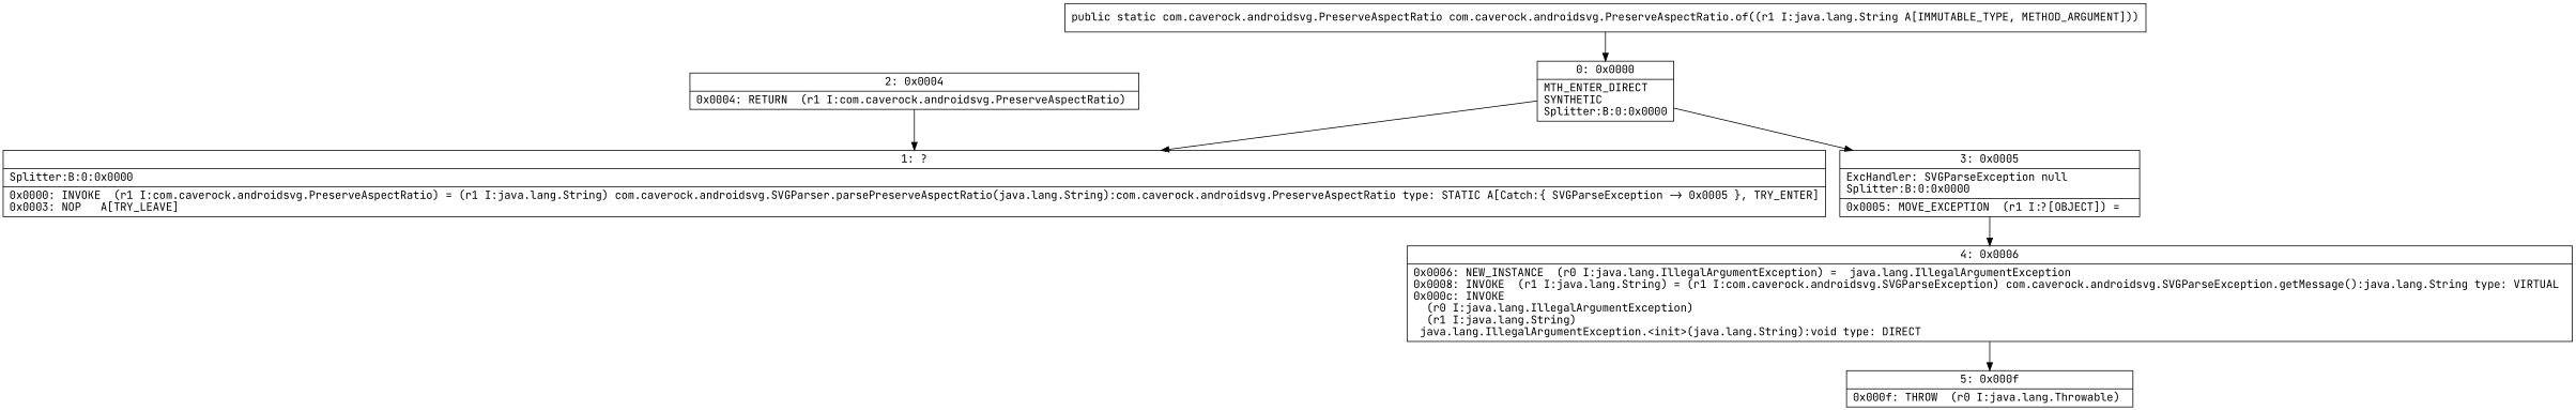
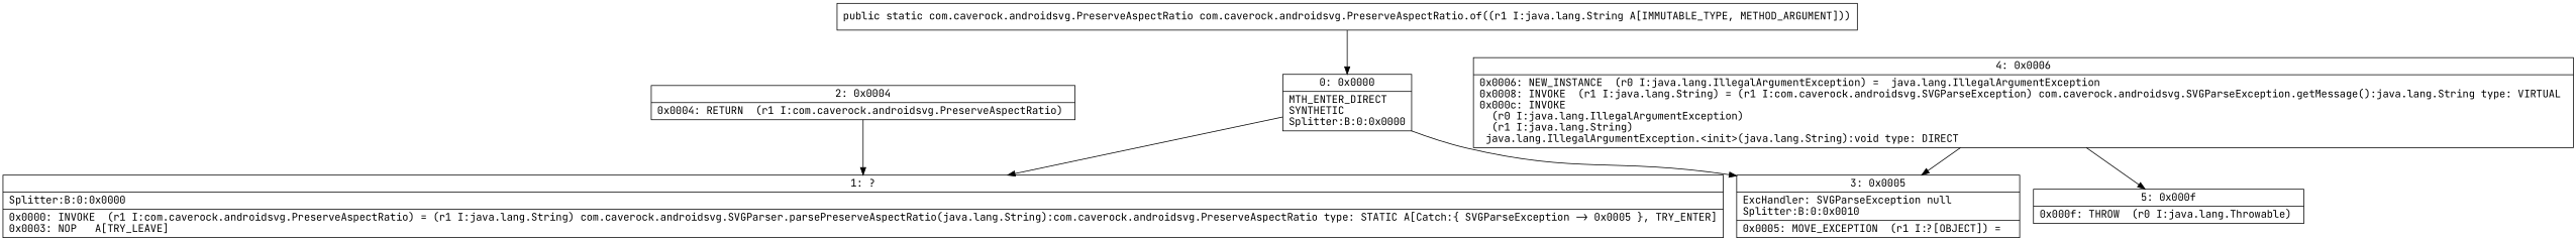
  digraph {
    fontname="JetBrains Mono"
    node [fontname="JetBrains Mono" shape=record]
    edge [fontname="JetBrains Mono"]
    n1 [label="{0\:\ 0x0000|MTH_ENTER_DIRECT\lSYNTHETIC\lSplitter:B:0:0x0000\l}"]
    n2 [label="{1\:\ ?|Splitter:B:0:0x0000\l|0x0000: INVOKE  (r1 I:com.caverock.androidsvg.PreserveAspectRatio) = (r1 I:java.lang.String) com.caverock.androidsvg.SVGParser.parsePreserveAspectRatio(java.lang.String):com.caverock.androidsvg.PreserveAspectRatio type: STATIC A[Catch:\{ SVGParseException \-\> 0x0005 \}, TRY_ENTER]\l0x0003: NOP   A[TRY_LEAVE]\l}"]
-   n3 [label="{3\:\ 0x0005|ExcHandler: SVGParseException null\lSplitter:B:0:0x0000\l|0x0005: MOVE_EXCEPTION  (r1 I:?[OBJECT]) =  \l}"]
+   n3 [label="{3\:\ 0x0005|ExcHandler: SVGParseException null\lSplitter:B:0:0x0010\l|0x0005: MOVE_EXCEPTION  (r1 I:?[OBJECT]) =  \l}"]
    n4 [label="{4\:\ 0x0006|0x0006: NEW_INSTANCE  (r0 I:java.lang.IllegalArgumentException) =  java.lang.IllegalArgumentException \l0x0008: INVOKE  (r1 I:java.lang.String) = (r1 I:com.caverock.androidsvg.SVGParseException) com.caverock.androidsvg.SVGParseException.getMessage():java.lang.String type: VIRTUAL \l0x000c: INVOKE  \l  (r0 I:java.lang.IllegalArgumentException)\l  (r1 I:java.lang.String)\l java.lang.IllegalArgumentException.\<init\>(java.lang.String):void type: DIRECT \l}"]
    n5 [label="{2\:\ 0x0004|0x0004: RETURN  (r1 I:com.caverock.androidsvg.PreserveAspectRatio) \l}"]
    n6 [label="{5\:\ 0x000f|0x000f: THROW  (r0 I:java.lang.Throwable) \l}"]
    n7 [label="{public static com.caverock.androidsvg.PreserveAspectRatio com.caverock.androidsvg.PreserveAspectRatio.of((r1 I:java.lang.String A[IMMUTABLE_TYPE, METHOD_ARGUMENT])) }"]
    n1 -> n2
    n1 -> n3
-   n3 -> n4
+   n4 -> n3
    n4 -> n6
    n5 -> n2
    n7 -> n1
  }
